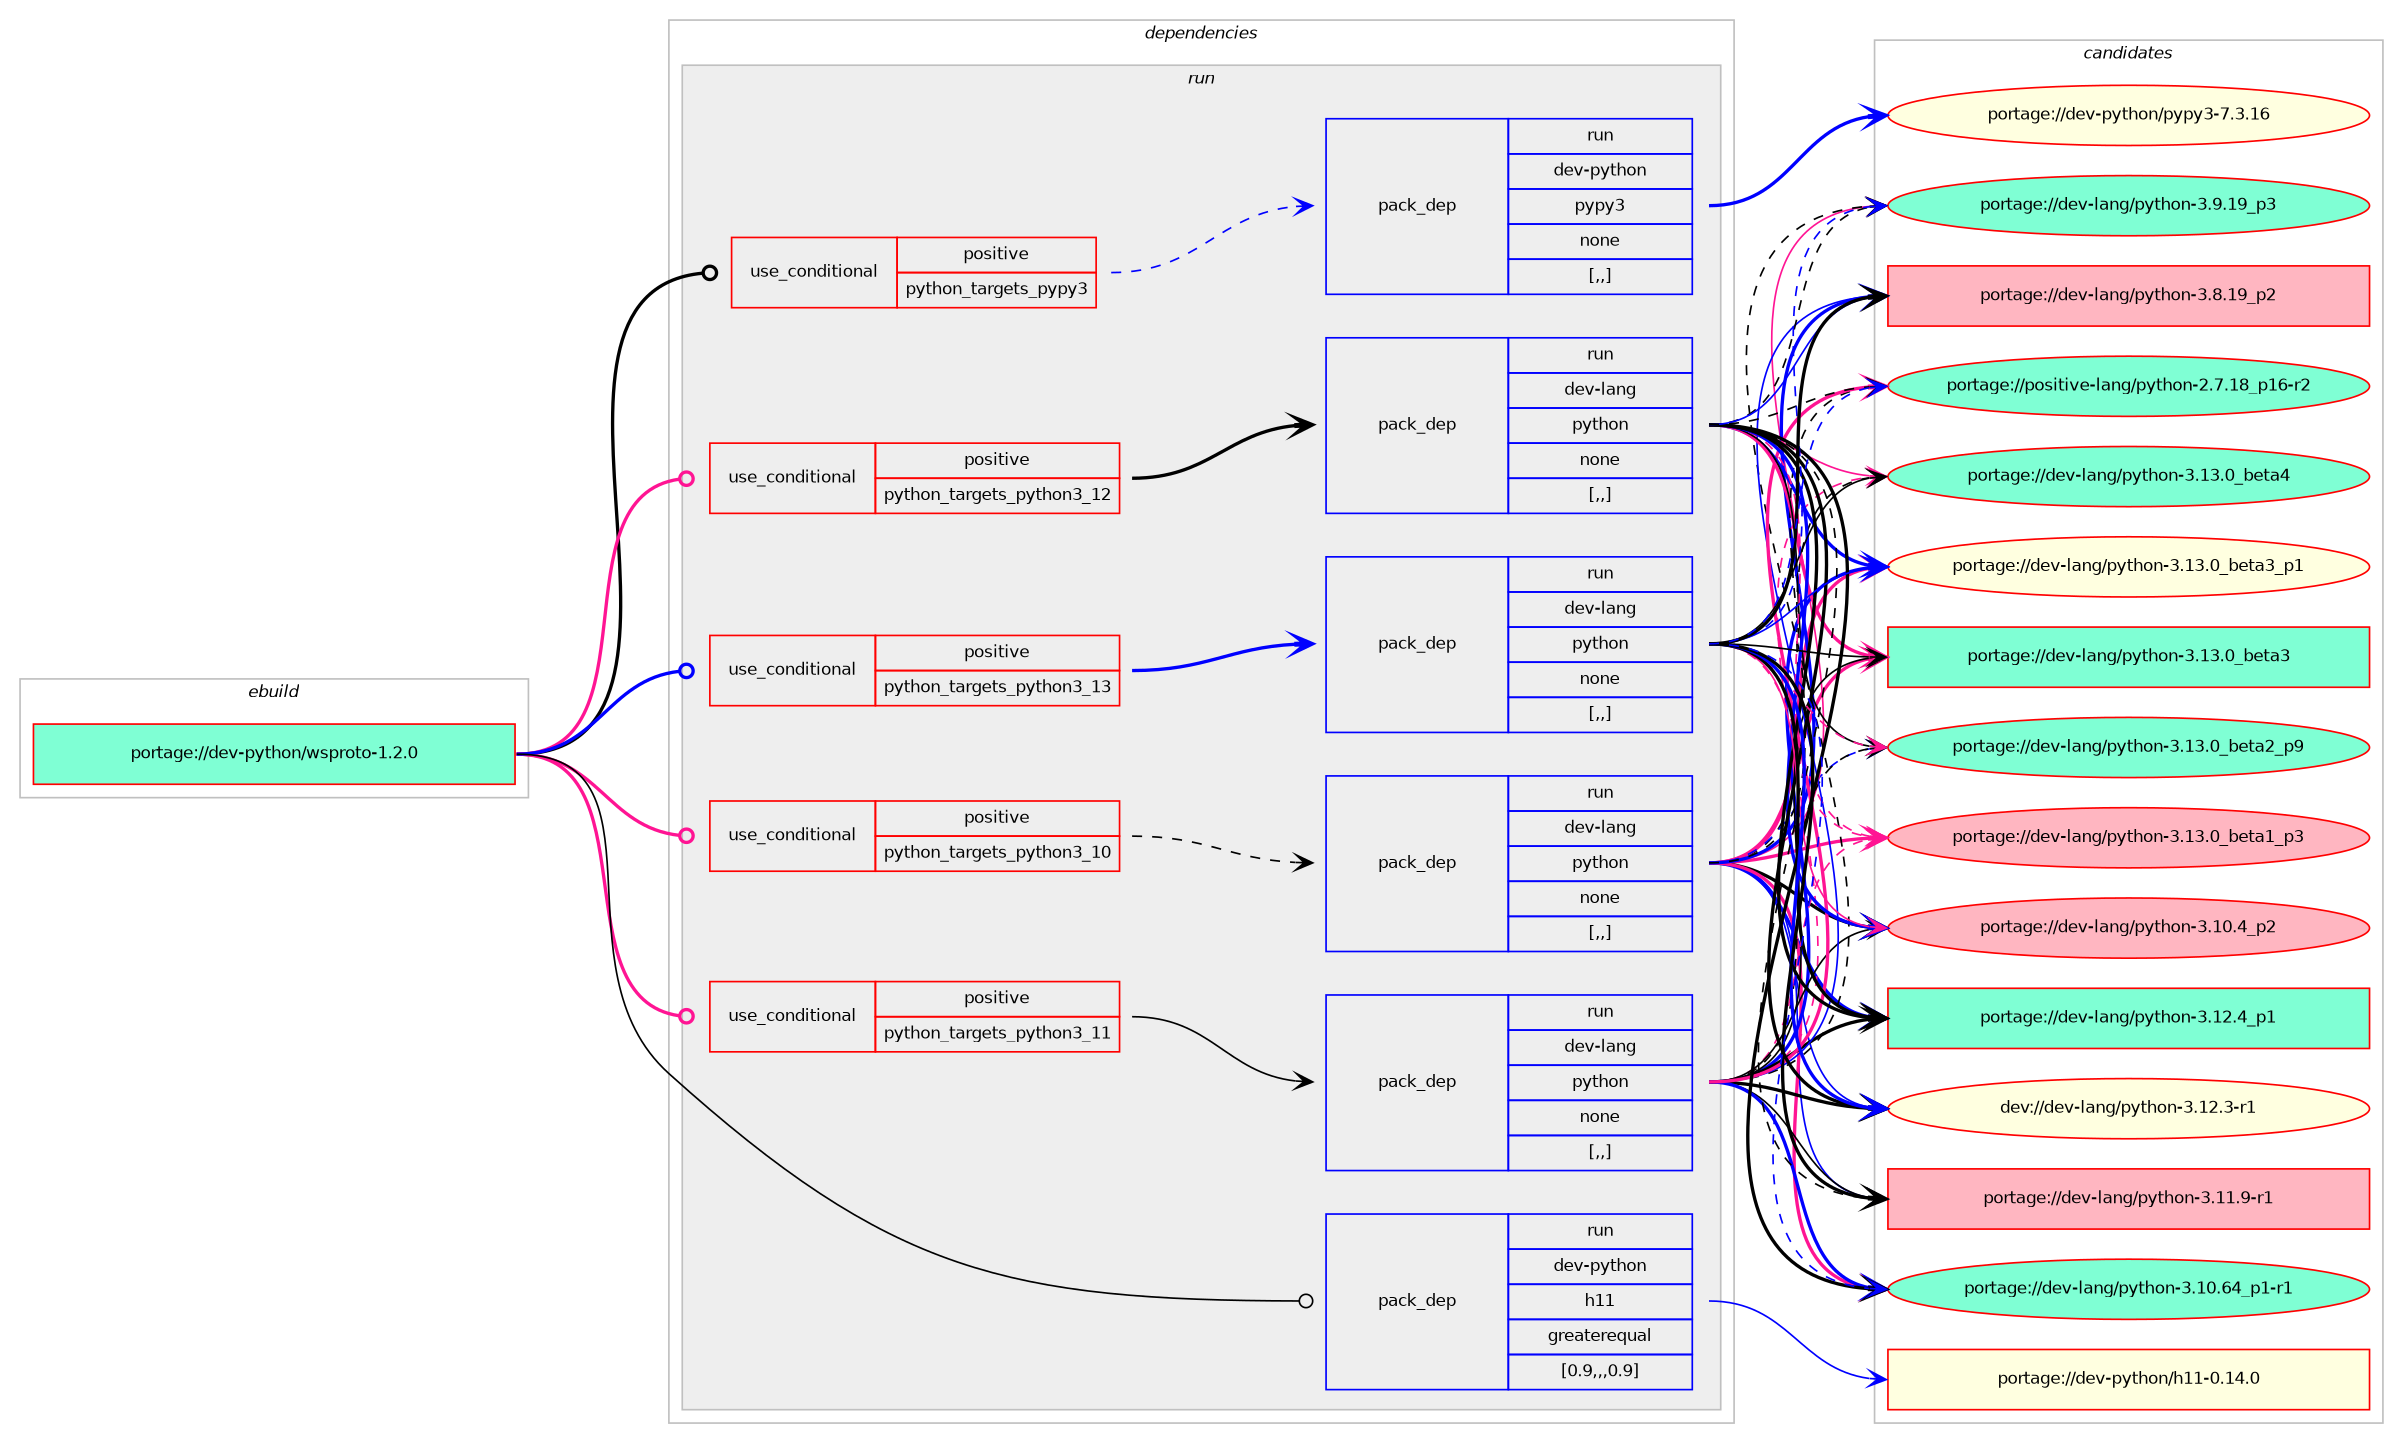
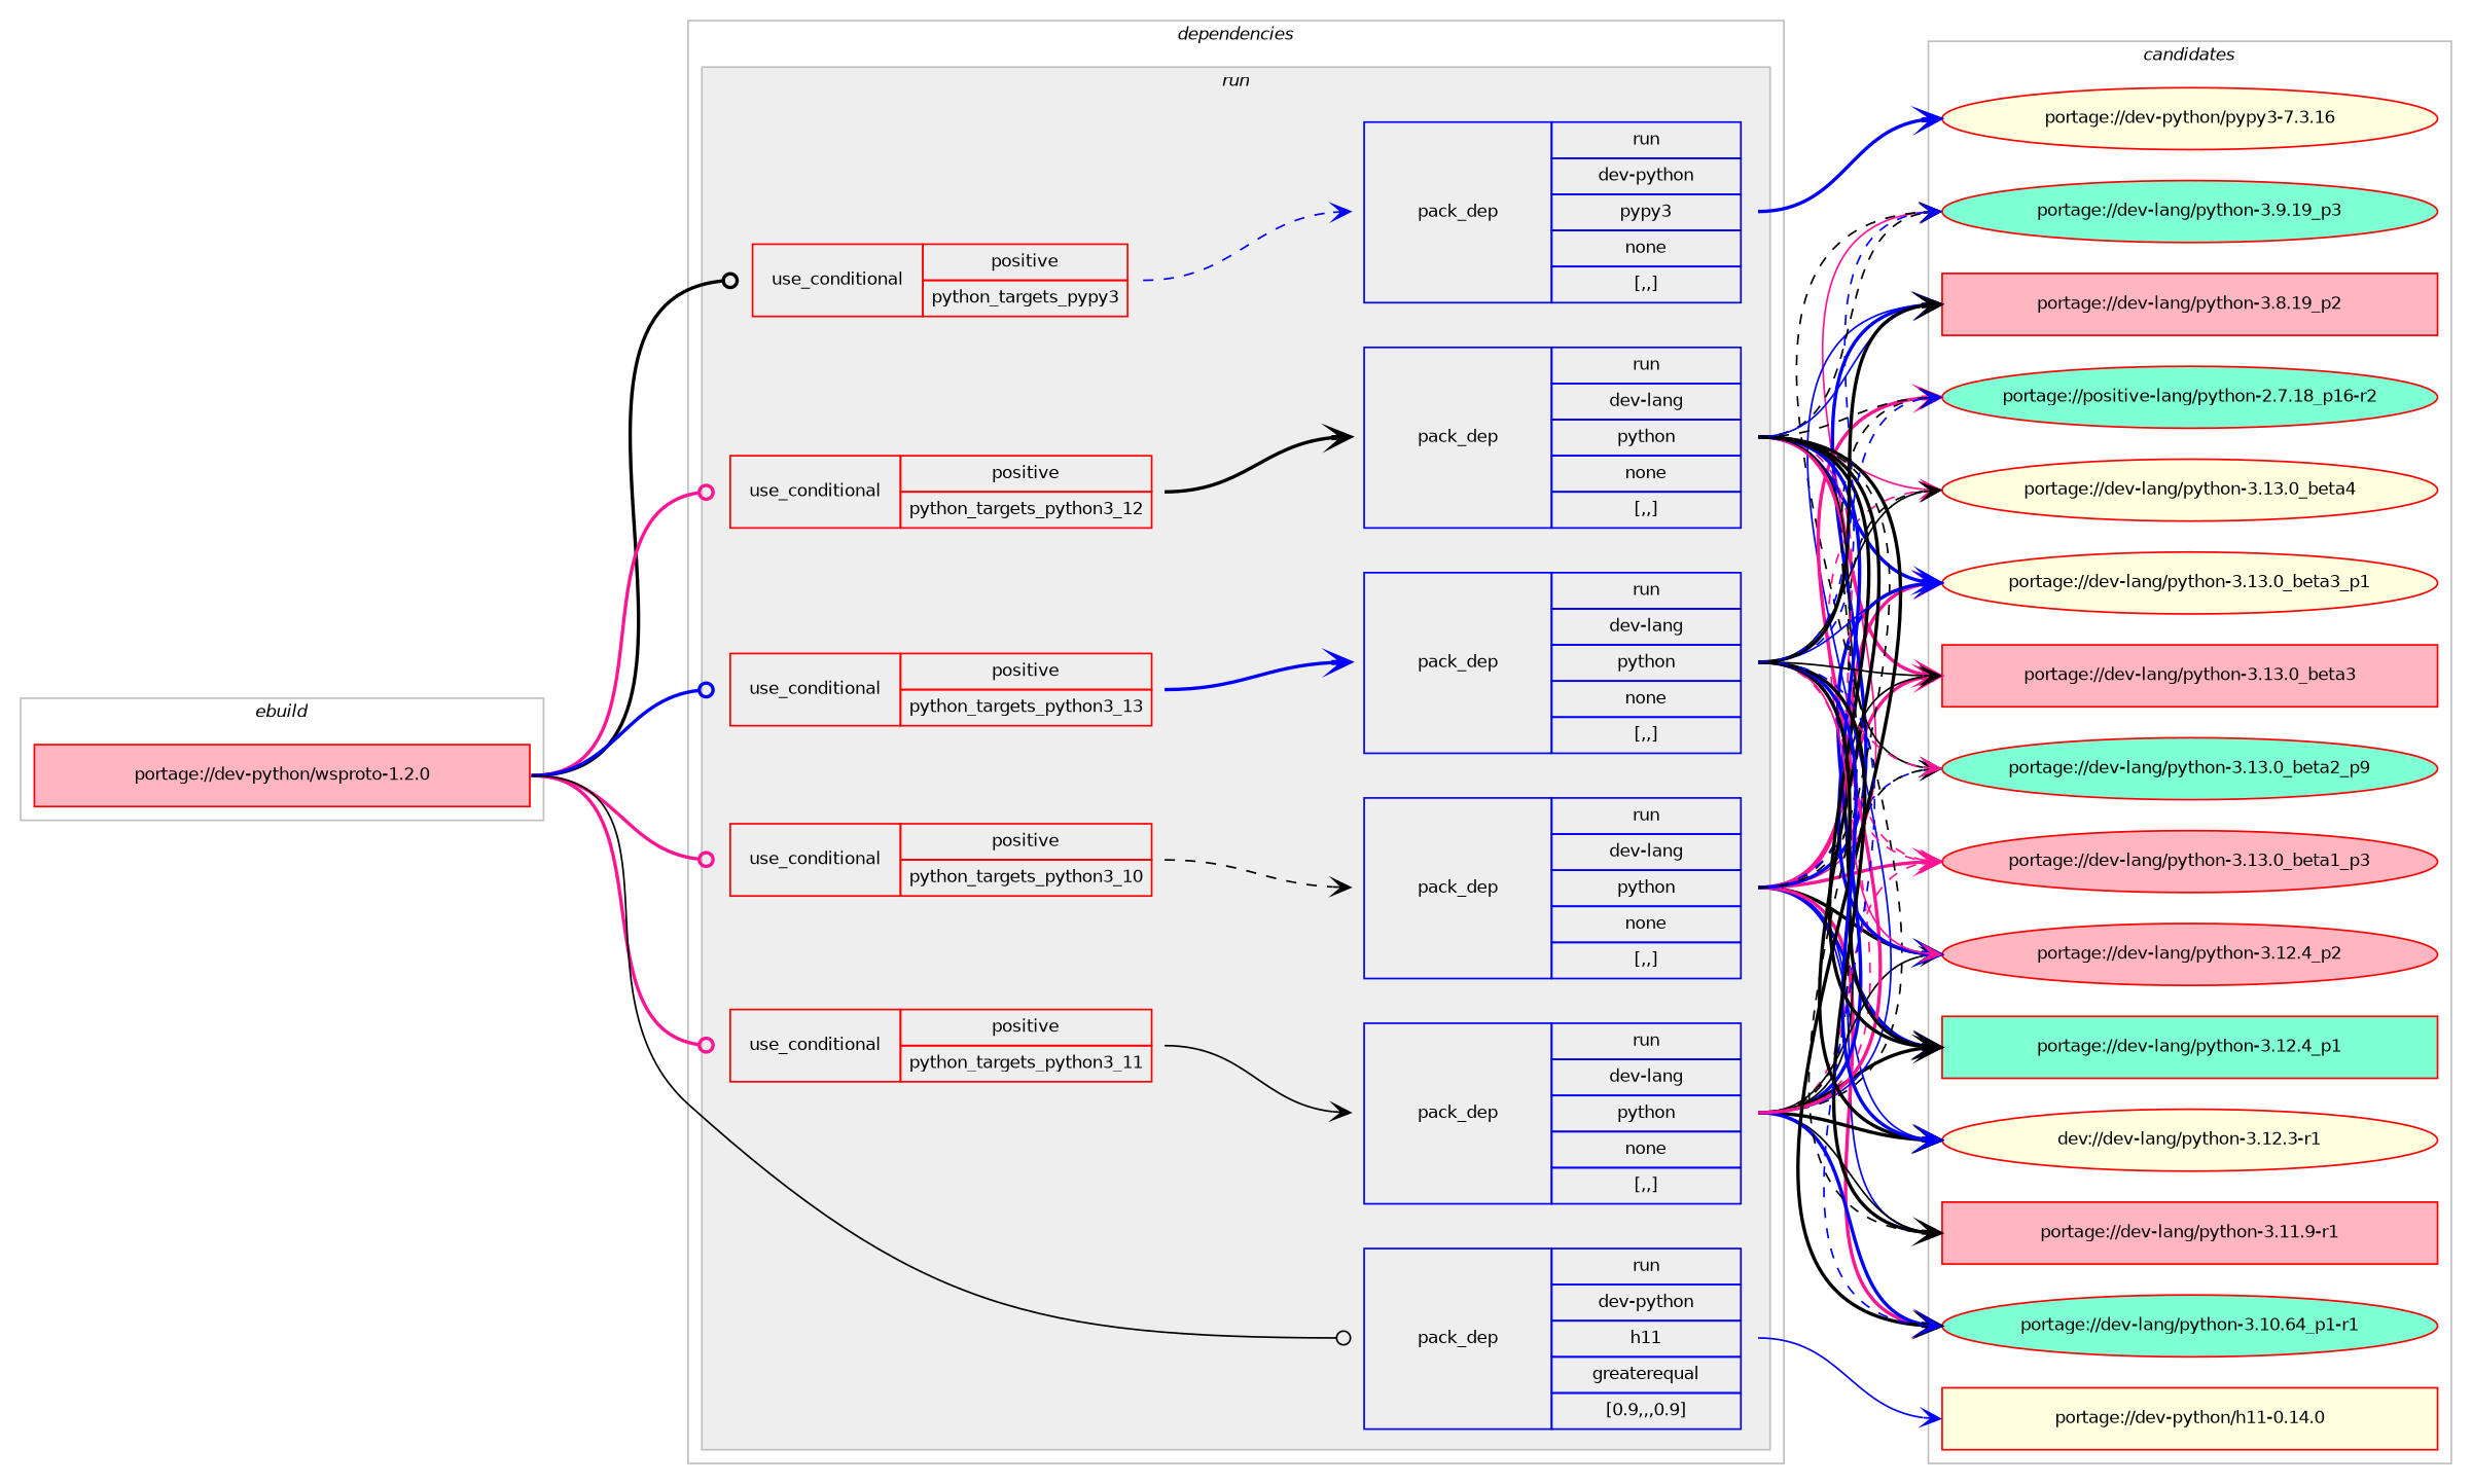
  digraph {
    compound=true
    concentrate=true
    fontname=Helvetica
    fontsize=10
    newrank=true
    rankdir=LR
    ranksep=1.5
    node [color=red fontname=Helvetica fontsize=10 shape=none style=filled]
    edge [arrowhead=vee color=black headport=w style=bold tailport=e weight=100]
-   n1 [fillcolor=aquamarine label="portage://dev-python/wsproto-1.2.0" shape=box width=4]
+   n1 [fillcolor=lightpink label="portage://dev-python/wsproto-1.2.0" shape=box width=4]
    n2 [color=blue label=<<TABLE BORDER="0" CELLBORDER="1" CELLSPACING="0" CELLPADDING="4" WIDTH="220"><TR><TD ROWSPAN="6" CELLPADDING="30">pack_dep</TD></TR><TR><TD WIDTH="110">run</TD></TR><TR><TD>dev-python</TD></TR><TR><TD>pypy3</TD></TR><TR><TD>none</TD></TR><TR><TD>[,,]</TD></TR></TABLE>> style=""]
    n3 [label=<<TABLE BORDER="0" CELLBORDER="1" CELLSPACING="0" CELLPADDING="4"><TR><TD ROWSPAN="3" CELLPADDING="10">use_conditional</TD></TR><TR><TD>positive</TD></TR><TR><TD>python_targets_pypy3</TD></TR></TABLE>> style=""]
    n4 [color=blue label=<<TABLE BORDER="0" CELLBORDER="1" CELLSPACING="0" CELLPADDING="4" WIDTH="220"><TR><TD ROWSPAN="6" CELLPADDING="30">pack_dep</TD></TR><TR><TD WIDTH="110">run</TD></TR><TR><TD>dev-lang</TD></TR><TR><TD>python</TD></TR><TR><TD>none</TD></TR><TR><TD>[,,]</TD></TR></TABLE>> style=""]
    n5 [label=<<TABLE BORDER="0" CELLBORDER="1" CELLSPACING="0" CELLPADDING="4"><TR><TD ROWSPAN="3" CELLPADDING="10">use_conditional</TD></TR><TR><TD>positive</TD></TR><TR><TD>python_targets_python3_10</TD></TR></TABLE>> style=""]
    n6 [color=blue label=<<TABLE BORDER="0" CELLBORDER="1" CELLSPACING="0" CELLPADDING="4" WIDTH="220"><TR><TD ROWSPAN="6" CELLPADDING="30">pack_dep</TD></TR><TR><TD WIDTH="110">run</TD></TR><TR><TD>dev-lang</TD></TR><TR><TD>python</TD></TR><TR><TD>none</TD></TR><TR><TD>[,,]</TD></TR></TABLE>> style=""]
    n7 [label=<<TABLE BORDER="0" CELLBORDER="1" CELLSPACING="0" CELLPADDING="4"><TR><TD ROWSPAN="3" CELLPADDING="10">use_conditional</TD></TR><TR><TD>positive</TD></TR><TR><TD>python_targets_python3_11</TD></TR></TABLE>> style=""]
    n8 [color=blue label=<<TABLE BORDER="0" CELLBORDER="1" CELLSPACING="0" CELLPADDING="4" WIDTH="220"><TR><TD ROWSPAN="6" CELLPADDING="30">pack_dep</TD></TR><TR><TD WIDTH="110">run</TD></TR><TR><TD>dev-lang</TD></TR><TR><TD>python</TD></TR><TR><TD>none</TD></TR><TR><TD>[,,]</TD></TR></TABLE>> style=""]
    n9 [label=<<TABLE BORDER="0" CELLBORDER="1" CELLSPACING="0" CELLPADDING="4"><TR><TD ROWSPAN="3" CELLPADDING="10">use_conditional</TD></TR><TR><TD>positive</TD></TR><TR><TD>python_targets_python3_12</TD></TR></TABLE>> style=""]
    n10 [color=blue label=<<TABLE BORDER="0" CELLBORDER="1" CELLSPACING="0" CELLPADDING="4" WIDTH="220"><TR><TD ROWSPAN="6" CELLPADDING="30">pack_dep</TD></TR><TR><TD WIDTH="110">run</TD></TR><TR><TD>dev-lang</TD></TR><TR><TD>python</TD></TR><TR><TD>none</TD></TR><TR><TD>[,,]</TD></TR></TABLE>> style=""]
    n11 [label=<<TABLE BORDER="0" CELLBORDER="1" CELLSPACING="0" CELLPADDING="4"><TR><TD ROWSPAN="3" CELLPADDING="10">use_conditional</TD></TR><TR><TD>positive</TD></TR><TR><TD>python_targets_python3_13</TD></TR></TABLE>> style=""]
    n12 [color=blue label=<<TABLE BORDER="0" CELLBORDER="1" CELLSPACING="0" CELLPADDING="4" WIDTH="220"><TR><TD ROWSPAN="6" CELLPADDING="30">pack_dep</TD></TR><TR><TD WIDTH="110">run</TD></TR><TR><TD>dev-python</TD></TR><TR><TD>h11</TD></TR><TR><TD>greaterequal</TD></TR><TR><TD>[0.9,,,0.9]</TD></TR></TABLE>> style=""]
    n13 [fillcolor=lightyellow label="portage://dev-python/pypy3-7.3.16" shape=ellipse width=4]
-   n14 [fillcolor=aquamarine label="portage://dev-lang/python-3.13.0_beta4" shape=ellipse width=4]
+   n14 [fillcolor=lightyellow label="portage://dev-lang/python-3.13.0_beta4" shape=ellipse width=4]
    n15 [fillcolor=lightyellow label="portage://dev-lang/python-3.13.0_beta3_p1" shape=ellipse width=4]
-   n16 [fillcolor=aquamarine label="portage://dev-lang/python-3.13.0_beta3" shape=box width=4]
+   n16 [fillcolor=lightpink label="portage://dev-lang/python-3.13.0_beta3" shape=box width=4]
    n17 [fillcolor=aquamarine label="portage://dev-lang/python-3.13.0_beta2_p9" shape=ellipse width=4]
    n18 [fillcolor=lightpink label="portage://dev-lang/python-3.13.0_beta1_p3" shape=ellipse width=4]
-   n19 [fillcolor=lightpink label="portage://dev-lang/python-3.10.4_p2" shape=ellipse width=4]
+   n19 [fillcolor=lightpink label="portage://dev-lang/python-3.12.4_p2" shape=ellipse width=4]
    n20 [fillcolor=aquamarine label="portage://dev-lang/python-3.12.4_p1" shape=box width=4]
    n21 [fillcolor=lightyellow label="dev://dev-lang/python-3.12.3-r1" shape=ellipse width=4]
    n22 [fillcolor=lightpink label="portage://dev-lang/python-3.11.9-r1" shape=box width=4]
    n23 [fillcolor=aquamarine label="portage://dev-lang/python-3.10.64_p1-r1" shape=ellipse width=4]
    n24 [fillcolor=aquamarine label="portage://dev-lang/python-3.9.19_p3" shape=ellipse width=4]
    n25 [fillcolor=lightpink label="portage://dev-lang/python-3.8.19_p2" shape=box width=4]
    n26 [fillcolor=aquamarine label="portage://positive-lang/python-2.7.18_p16-r2" shape=ellipse width=4]
    n27 [fillcolor=lightyellow label="portage://dev-python/h11-0.14.0" shape=box width=4]
    subgraph cluster_1 {
      color=gray
      label=<<i>dependencies</i>>
      subgraph cluster_2 {
        color=gray
        fillcolor="#eeeeee"
        label=<<i>compile</i>>
        style=filled
      }
      subgraph cluster_3 {
        color=gray
        fillcolor="#eeeeee"
        label=<<i>compile and run</i>>
        style=filled
      }
      subgraph cluster_4 {
        color=gray
        fillcolor="#eeeeee"
        label=<<i>run</i>>
        style=filled
        subgraph sub_5 {
          color=gray
          fillcolor="#eeeeee"
          label=<<i>run</i>>
          style=filled
          n3
          subgraph sub_6 {
            color=gray
            fillcolor="#eeeeee"
            label=<<i>run</i>>
            style=filled
            n2
          }
        }
        subgraph sub_7 {
          color=gray
          fillcolor="#eeeeee"
          label=<<i>run</i>>
          style=filled
          n5
          subgraph sub_8 {
            color=gray
            fillcolor="#eeeeee"
            label=<<i>run</i>>
            style=filled
            n4
          }
        }
        subgraph sub_9 {
          color=gray
          fillcolor="#eeeeee"
          label=<<i>run</i>>
          style=filled
          n7
          subgraph sub_10 {
            color=gray
            fillcolor="#eeeeee"
            label=<<i>run</i>>
            style=filled
            n6
          }
        }
        subgraph sub_11 {
          color=gray
          fillcolor="#eeeeee"
          label=<<i>run</i>>
          style=filled
          n9
          subgraph sub_12 {
            color=gray
            fillcolor="#eeeeee"
            label=<<i>run</i>>
            style=filled
            n8
          }
        }
        subgraph sub_13 {
          color=gray
          fillcolor="#eeeeee"
          label=<<i>run</i>>
          style=filled
          n11
          subgraph sub_14 {
            color=gray
            fillcolor="#eeeeee"
            label=<<i>run</i>>
            style=filled
            n10
          }
        }
        subgraph sub_15 {
          color=gray
          fillcolor="#eeeeee"
          label=<<i>run</i>>
          style=filled
          n12
        }
      }
    }
    subgraph cluster_16 {
      color=gray
      label=<<i>ebuild</i>>
      n1
    }
    subgraph cluster_17 {
      color=gray
      label=<<i>candidates</i>>
      rank=same
      subgraph sub_18 {
        color=black
        label=<<i>candidates</i>>
        nodesep=1
        rank=same
        n13
      }
      subgraph sub_19 {
        color=black
        label=<<i>candidates</i>>
        nodesep=1
        rank=same
        n14
        n15
        n16
        n17
        n18
        n19
        n20
        n21
        n22
        n23
        n24
        n25
        n26
      }
      subgraph sub_20 {
        color=black
        label=<<i>candidates</i>>
        nodesep=1
        rank=same
        n14
        n15
        n16
        n17
        n18
        n19
        n20
        n21
        n22
        n23
        n24
        n25
        n26
      }
      subgraph sub_21 {
        color=black
        label=<<i>candidates</i>>
        nodesep=1
        rank=same
        n14
        n15
        n16
        n17
        n18
        n19
        n20
        n21
        n22
        n23
        n24
        n25
        n26
      }
      subgraph sub_22 {
        color=black
        label=<<i>candidates</i>>
        nodesep=1
        rank=same
        n14
        n15
        n16
        n17
        n18
        n19
        n20
        n21
        n22
        n23
        n24
        n25
        n26
      }
      subgraph sub_23 {
        color=black
        label=<<i>candidates</i>>
        nodesep=1
        rank=same
        n27
      }
    }
    n1 -> n3 [arrowhead=odot weight=20]
    n1 -> n5 [arrowhead=odot color=deeppink weight=20]
    n1 -> n7 [arrowhead=odot color=deeppink weight=20]
    n1 -> n9 [arrowhead=odot color=deeppink weight=20]
    n1 -> n11 [arrowhead=odot color=blue weight=20]
    n1 -> n12 [arrowhead=odot style=solid weight=20]
    n2 -> n13 [color=blue]
    n3 -> n2 [color=blue style=dashed weight=20]
    n4 -> n14 [style=dashed]
    n4 -> n15 [color=deeppink]
    n4 -> n16 [color=deeppink]
    n4 -> n17 [color=blue style=dashed]
    n4 -> n18 [color=deeppink]
    n4 -> n19
    n4 -> n20 [color=blue]
    n4 -> n21 [color=blue style=solid]
    n4 -> n22 [color=blue style=solid]
    n4 -> n23 [color=deeppink]
    n4 -> n24 [color=deeppink style=solid]
    n4 -> n25 [color=blue]
    n4 -> n26 [style=dashed]
    n5 -> n4 [style=dashed weight=20]
    n6 -> n14 [color=deeppink style=dashed]
    n6 -> n15 [color=blue]
    n6 -> n16 [style=solid]
    n6 -> n17 [style=dashed]
    n6 -> n18 [color=deeppink style=dashed]
    n6 -> n19 [style=solid]
    n6 -> n20
    n6 -> n21
    n6 -> n22 [style=solid]
    n6 -> n23 [color=blue]
    n6 -> n24 [style=dashed]
    n6 -> n25 [color=blue style=solid]
    n6 -> n26 [color=deeppink]
    n7 -> n6 [style=solid weight=20]
    n8 -> n14 [color=deeppink style=solid]
    n8 -> n15 [color=blue]
    n8 -> n16 [color=deeppink]
    n8 -> n17 [style=solid]
    n8 -> n18 [color=deeppink style=dashed]
    n8 -> n19 [color=blue]
    n8 -> n20
    n8 -> n21
    n8 -> n22 [style=dashed]
    n8 -> n23
    n8 -> n24 [style=dashed]
    n8 -> n25 [color=blue style=solid]
    n8 -> n26 [style=dashed]
    n9 -> n8 [weight=20]
    n10 -> n14 [style=solid]
    n10 -> n15 [color=blue style=solid]
    n10 -> n16 [style=solid]
    n10 -> n17 [color=deeppink style=dashed]
    n10 -> n18 [color=deeppink style=dashed]
    n10 -> n19 [color=deeppink style=solid]
    n10 -> n20
    n10 -> n21 [color=blue]
    n10 -> n22
    n10 -> n23 [color=blue style=dashed]
    n10 -> n24 [color=blue style=dashed]
    n10 -> n25
    n10 -> n26 [color=blue style=dashed]
    n11 -> n10 [color=blue weight=20]
    n12 -> n27 [color=blue style=solid]
  }
